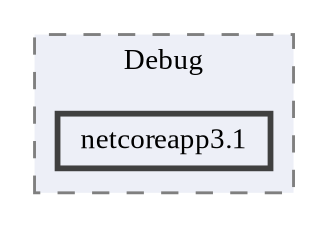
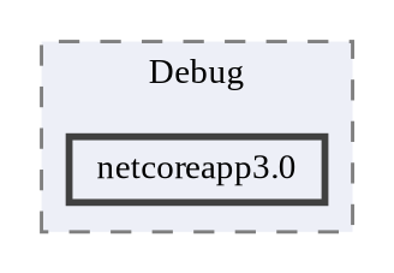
  digraph {
    compound=true
    rankdir=LR
    fontname="Liberation Serif"
-   n1 [color=grey25 fillcolor="#edeff7" fontname="Liberation Serif" fontsize=10 height=0.2 label="netcoreapp3.1" shape=box style="filled,bold" width=0.4]
+   n1 [color=grey25 fillcolor="#edeff7" fontname="Liberation Serif" fontsize=10 height=0.2 label="netcoreapp3.0" shape=box style="filled,bold" width=0.4]
    subgraph cluster_1 {
      bgcolor="#edeff7"
      fontsize=10
      label=Debug
      pencolor=grey50
      style="filled,dashed"
      n1
    }
  }
